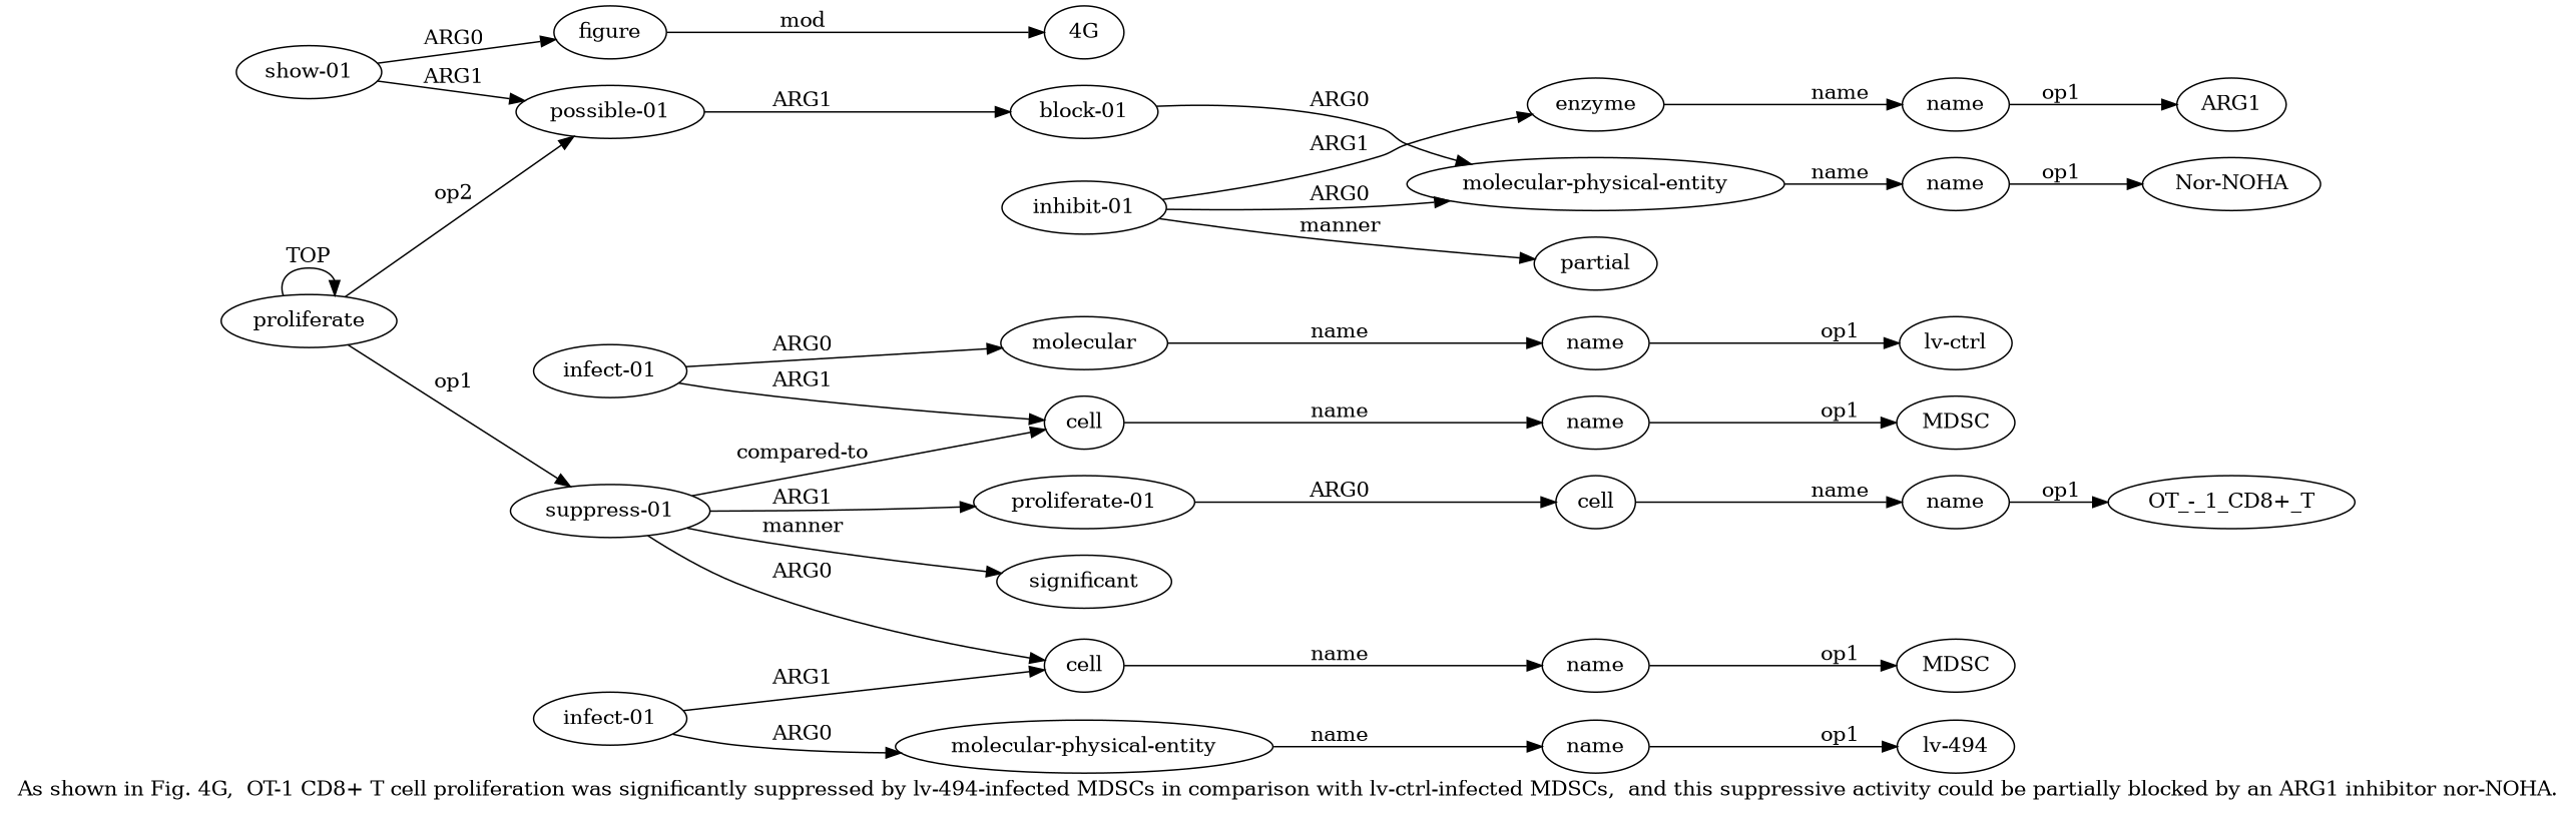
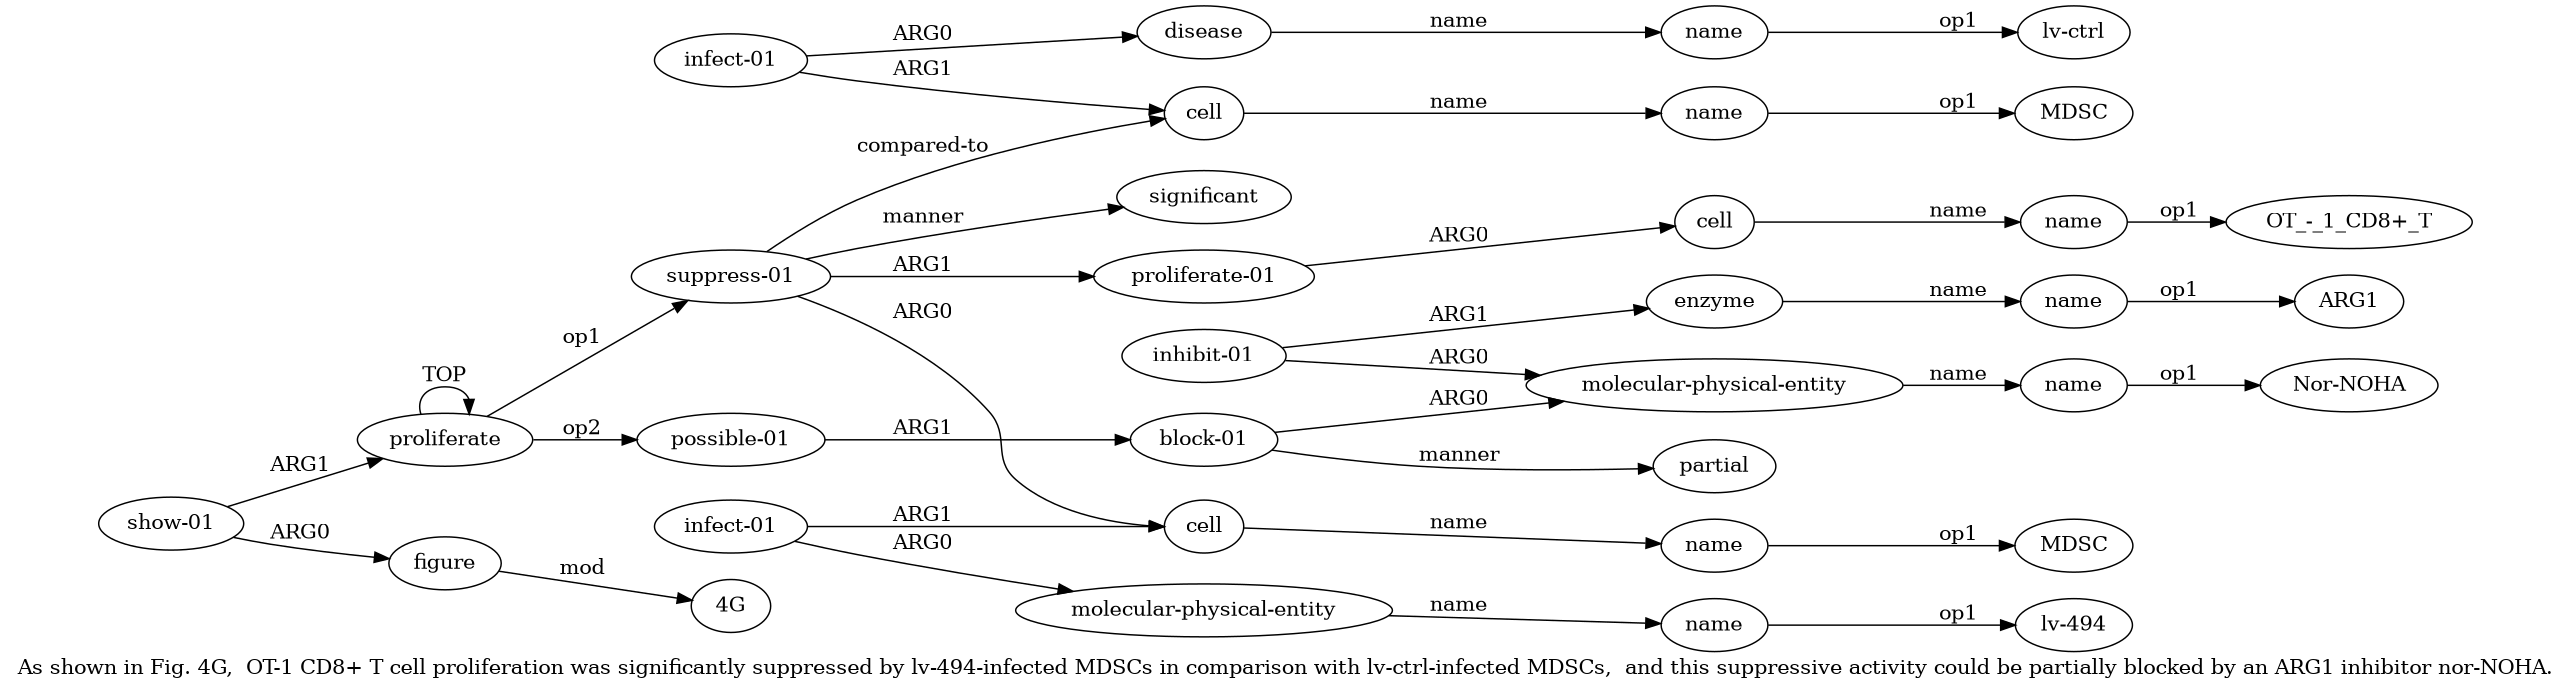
  digraph {
    label="As shown in Fig. 4G,  OT-1 CD8+ T cell proliferation was significantly suppressed by lv-494-infected MDSCs in comparison with lv-ctrl-infected MDSCs,  and this suppressive activity could be partially blocked by an ARG1 inhibitor nor-NOHA."
    rankdir=LR
    node [color=black gold_ind=-1 gold_label=name test_ind=-1 test_label=name]
    edge [color=black gold_label=op1 test_label=op1]
    n1 [gold_ind=20 gold_label="inhibit-01" label="inhibit-01" test_ind=20 test_label="inhibit-01"]
    n2 [gold_ind=21 gold_label=enzyme label=enzyme test_ind=21 test_label=enzyme]
    n3 [gold_ind=18 gold_label="molecular-physical-entity" label="molecular-physical-entity" test_ind=18 test_label="molecular-physical-entity"]
    n4 [gold_ind=22 label=name test_ind=22]
    n5 [gold_ind=19 label=name test_ind=19]
    n6 [gold_label=ARG1 label=ARG1 test_label=ARG1]
    n7 [gold_label="Nor-NOHA" label="Nor-NOHA" test_label="Nor-NOHA"]
    n8 [gold_ind=23 gold_label=partial label=partial test_ind=23 test_label=partial]
    n9 [gold_ind=24 gold_label="show-01" label="show-01" test_ind=24 test_label="show-01"]
    n10 [gold_ind=25 gold_label=figure label=figure test_ind=25 test_label=figure]
    n11 [gold_ind=0 gold_label=and label=proliferate test_ind=0 test_label=and]
    n12 [gold_label="4G" label="4G" test_label="4G"]
    n13 [gold_ind=1 gold_label="suppress-01" label="suppress-01" test_ind=1 test_label="suppress-01"]
    n14 [gold_ind=16 gold_label="possible-01" label="possible-01" test_ind=16 test_label="possible-01"]
    n15 [gold_ind=11 gold_label=cell label=cell test_ind=11 test_label=cell]
    n16 [gold_ind=10 gold_label=significant label=significant test_ind=10 test_label=significant]
    n17 [gold_ind=2 gold_label=cell label=cell test_ind=2 test_label=cell]
    n18 [gold_ind=7 gold_label="proliferate-01" label="proliferate-01" test_ind=7 test_label="proliferate-01"]
    n19 [gold_ind=17 gold_label="block-01" label="block-01" test_ind=17 test_label="block-01"]
    n20 [gold_label="OT_-_1_CD8+_T" label="OT_-_1_CD8+_T" test_label="OT_-_1_CD8+_T"]
    n21 [gold_label=MDSC label=MDSC test_label=MDSC]
    n22 [gold_label="lv-494" label="lv-494" test_label="lv-494"]
    n23 [gold_ind=15 label=name test_ind=15]
    n24 [gold_label="lv-ctrl" label="lv-ctrl" test_label="lv-ctrl"]
-   n25 [gold_ind=14 gold_label=disease label=molecular test_ind=14 test_label=disease]
+   n25 [gold_ind=14 gold_label=disease label=disease test_ind=14 test_label=disease]
    n26 [gold_ind=12 label=name test_ind=12]
    n27 [gold_ind=3 label=name test_ind=3]
    n28 [gold_ind=8 gold_label=cell label=cell test_ind=8 test_label=cell]
    n29 [gold_ind=13 gold_label="infect-01" label="infect-01" test_ind=13 test_label="infect-01"]
    n30 [gold_label=MDSC label=MDSC test_label=MDSC]
    n31 [gold_ind=9 label=name test_ind=9]
    n32 [gold_ind=5 gold_label="molecular-physical-entity" label="molecular-physical-entity" test_ind=5 test_label="molecular-physical-entity"]
    n33 [gold_ind=6 label=name test_ind=6]
    n34 [gold_ind=4 gold_label="infect-01" label="infect-01" test_ind=4 test_label="infect-01"]
    n1 -> n2 [gold_label=ARG1 label=ARG1 test_label=ARG1]
    n1 -> n3 [gold_label=ARG0 label=ARG0 test_label=ARG0]
    n2 -> n4 [gold_label=name label=name test_label=name]
    n3 -> n5 [gold_label=name label=name test_label=name]
    n4 -> n6 [label=op1]
    n5 -> n7 [label=op1]
    n9 -> n10 [gold_label=ARG0 label=ARG0 test_label=ARG0]
-   n9 -> n14 [gold_label=ARG1 label=ARG1 test_label=ARG1]
+   n9 -> n11 [gold_label=ARG1 label=ARG1 test_label=ARG1]
    n10 -> n12 [gold_label=mod label=mod test_label=mod]
    n11 -> n11 [gold_label=TOP label=TOP test_label=TOP]
    n11 -> n13 [label=op1]
    n11 -> n14 [gold_label=op2 label=op2 test_label=op2]
    n13 -> n15 [gold_label="compared-to" label="compared-to" test_label="compared-to"]
    n13 -> n16 [gold_label=manner label=manner test_label=manner]
    n13 -> n17 [gold_label=ARG0 label=ARG0 test_label=ARG0]
    n13 -> n18 [gold_label=ARG1 label=ARG1 test_label=ARG1]
    n14 -> n19 [gold_label=ARG1 label=ARG1 test_label=ARG1]
    n15 -> n26 [gold_label=name label=name test_label=name]
    n17 -> n27 [gold_label=name label=name test_label=name]
    n18 -> n28 [gold_label=ARG0 label=ARG0 test_label=ARG0]
    n19 -> n3 [gold_label=ARG0 label=ARG0 test_label=ARG0]
-   n1 -> n8 [gold_label=manner label=manner test_label=manner]
+   n19 -> n8 [gold_label=manner label=manner test_label=manner]
    n23 -> n24 [label=op1]
    n25 -> n23 [gold_label=name label=name test_label=name]
    n26 -> n21 [label=op1]
    n27 -> n30 [label=op1]
    n28 -> n31 [gold_label=name label=name test_label=name]
    n29 -> n15 [gold_label=ARG1 label=ARG1 test_label=ARG1]
    n29 -> n25 [gold_label=ARG0 label=ARG0 test_label=ARG0]
    n31 -> n20 [label=op1]
    n32 -> n33 [gold_label=name label=name test_label=name]
    n33 -> n22 [label=op1]
    n34 -> n17 [gold_label=ARG1 label=ARG1 test_label=ARG1]
    n34 -> n32 [gold_label=ARG0 label=ARG0 test_label=ARG0]
  }
